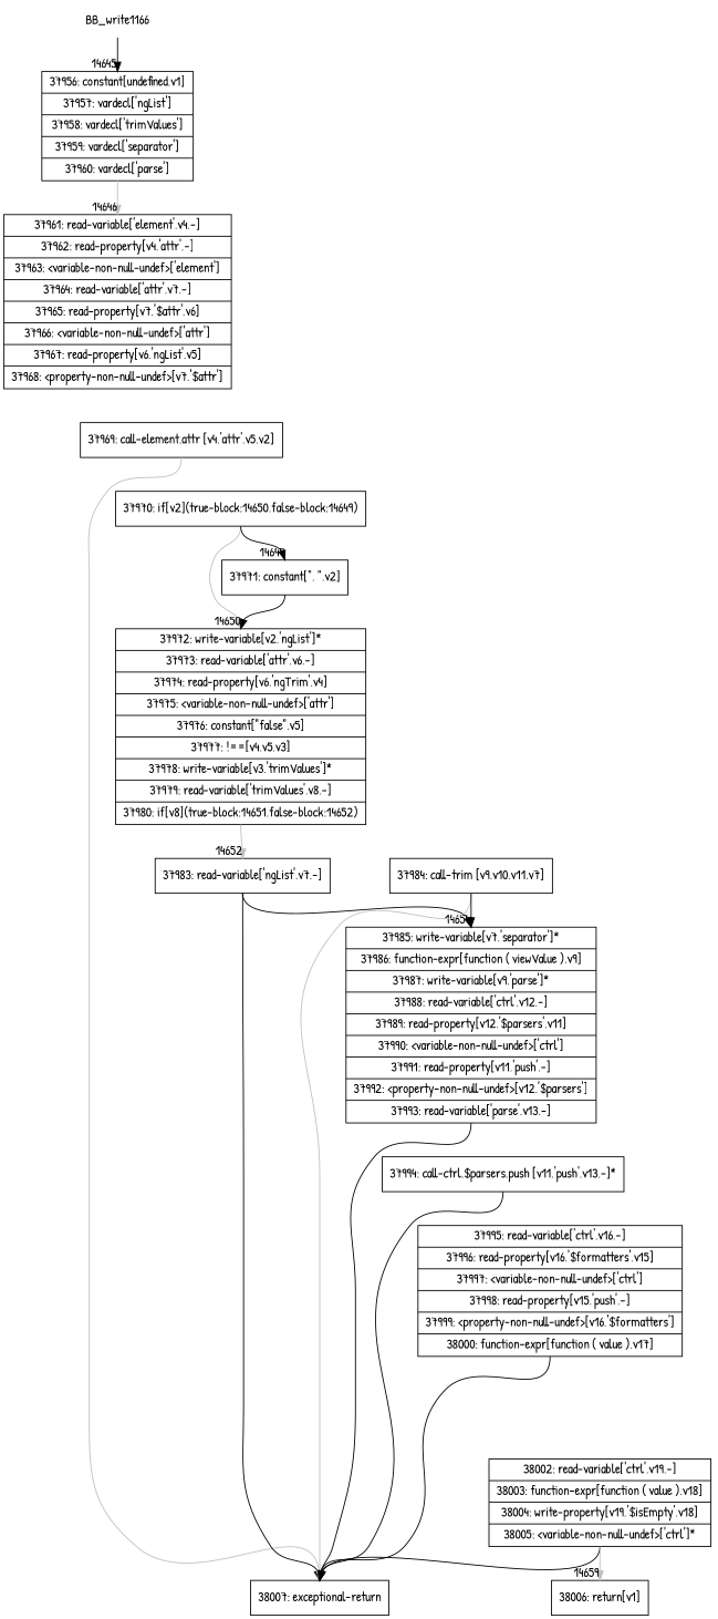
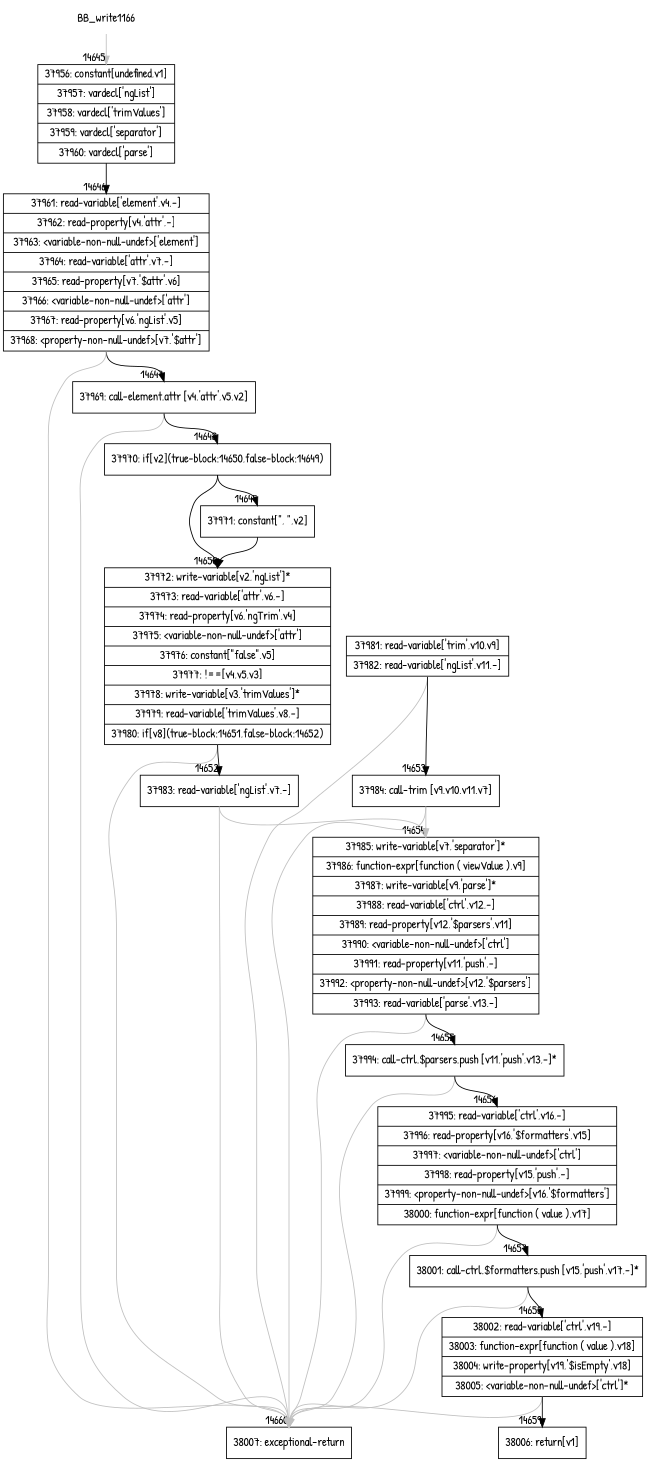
  digraph {
    fontname="Patrick Hand"
    rankdir=TD
    node [fontname="Patrick Hand" shape=record]
    edge [fontname="Patrick Hand" headport=n tailport=s]
    n1 [label=BB_write1166 shape=none]
    n2 [label="{37956: constant[undefined,v1]|37957: vardecl['ngList']|37958: vardecl['trimValues']|37959: vardecl['separator']|37960: vardecl['parse']}"]
    n3 [label="{37961: read-variable['element',v4,-]|37962: read-property[v4,'attr',-]|37963: \<variable-non-null-undef\>['element']|37964: read-variable['attr',v7,-]|37965: read-property[v7,'$attr',v6]|37966: \<variable-non-null-undef\>['attr']|37967: read-property[v6,'ngList',v5]|37968: \<property-non-null-undef\>[v7,'$attr']}"]
    n4 [label="{37969: call-element.attr [v4,'attr',v5,v2]}"]
    n5 [label="{38007: exceptional-return}"]
    n6 [label="{37970: if[v2](true-block:14650,false-block:14649)}"]
    n7 [label="{37972: write-variable[v2,'ngList']*|37973: read-variable['attr',v6,-]|37974: read-property[v6,'ngTrim',v4]|37975: \<variable-non-null-undef\>['attr']|37976: constant[\"false\",v5]|37977: !==[v4,v5,v3]|37978: write-variable[v3,'trimValues']*|37979: read-variable['trimValues',v8,-]|37980: if[v8](true-block:14651,false-block:14652)}"]
    n8 [label="{37971: constant[\", \",v2]}"]
    n9 [label="{37983: read-variable['ngList',v7,-]}"]
+   n10 [label="{37981: read-variable['trim',v10,v9]|37982: read-variable['ngList',v11,-]}"]
    n11 [label="{37984: call-trim [v9,v10,v11,v7]}"]
    n12 [label="{37985: write-variable[v7,'separator']*|37986: function-expr[function ( viewValue ),v9]|37987: write-variable[v9,'parse']*|37988: read-variable['ctrl',v12,-]|37989: read-property[v12,'$parsers',v11]|37990: \<variable-non-null-undef\>['ctrl']|37991: read-property[v11,'push',-]|37992: \<property-non-null-undef\>[v12,'$parsers']|37993: read-variable['parse',v13,-]}"]
    n13 [label="{37994: call-ctrl.$parsers.push [v11,'push',v13,-]*}"]
    n14 [label="{37995: read-variable['ctrl',v16,-]|37996: read-property[v16,'$formatters',v15]|37997: \<variable-non-null-undef\>['ctrl']|37998: read-property[v15,'push',-]|37999: \<property-non-null-undef\>[v16,'$formatters']|38000: function-expr[function ( value ),v17]}"]
+   n15 [label="{38001: call-ctrl.$formatters.push [v15,'push',v17,-]*}"]
    n16 [label="{38002: read-variable['ctrl',v19,-]|38003: function-expr[function ( value ),v18]|38004: write-property[v19,'$isEmpty',v18]|38005: \<variable-non-null-undef\>['ctrl']*}"]
    n17 [label="{38006: return[v1]}"]
-   n1 -> n2 [headlabel="    14645"]
-   n2 -> n3 [headlabel="      14646" color=gray]
+   n1 -> n2 [headlabel="    14645" color=gray]
+   n2 -> n3 [headlabel="      14646"]
+   n3 -> n4 [headlabel="      14647"]
+   n3 -> n5 [color=gray headlabel="      14660"]
    n4 -> n5 [color=gray]
-   n6 -> n7 [headlabel="      14650" color=gray]
+   n4 -> n6 [headlabel="      14648"]
+   n6 -> n7 [headlabel="      14650"]
    n6 -> n8 [headlabel="      14649"]
-   n7 -> n9 [headlabel="      14652" color=gray]
+   n7 -> n5 [color=gray]
+   n7 -> n9 [headlabel="      14652"]
    n8 -> n7
-   n9 -> n5 [color=black]
-   n9 -> n12 [headlabel="      14654"]
+   n9 -> n5 [color=gray]
+   n9 -> n12 [headlabel="      14654" color=gray]
+   n10 -> n5 [color=gray]
+   n10 -> n11 [headlabel="      14653"]
    n11 -> n5 [color=gray]
-   n11 -> n12
-   n12 -> n5 [color=black]
-   n13 -> n5 [color=black]
-   n14 -> n5 [color=black]
-   n16 -> n5 [color=black]
-   n16 -> n17 [headlabel="      14659" color=gray]
+   n11 -> n12 [color=gray]
+   n12 -> n5 [color=gray]
+   n12 -> n13 [headlabel="      14655"]
+   n13 -> n5 [color=gray]
+   n13 -> n14 [headlabel="      14656"]
+   n14 -> n5 [color=gray]
+   n14 -> n15 [headlabel="      14657"]
+   n15 -> n5 [color=gray]
+   n15 -> n16 [headlabel="      14658"]
+   n16 -> n5 [color=gray]
+   n16 -> n17 [headlabel="      14659"]
  }
